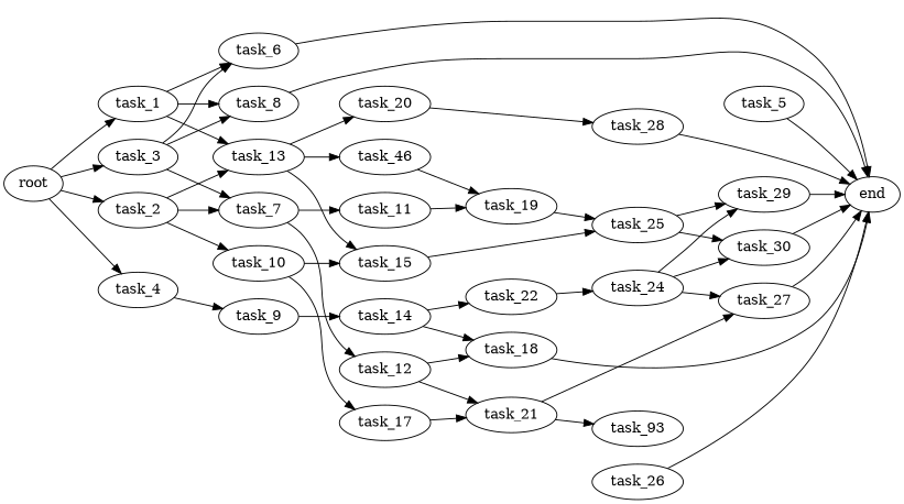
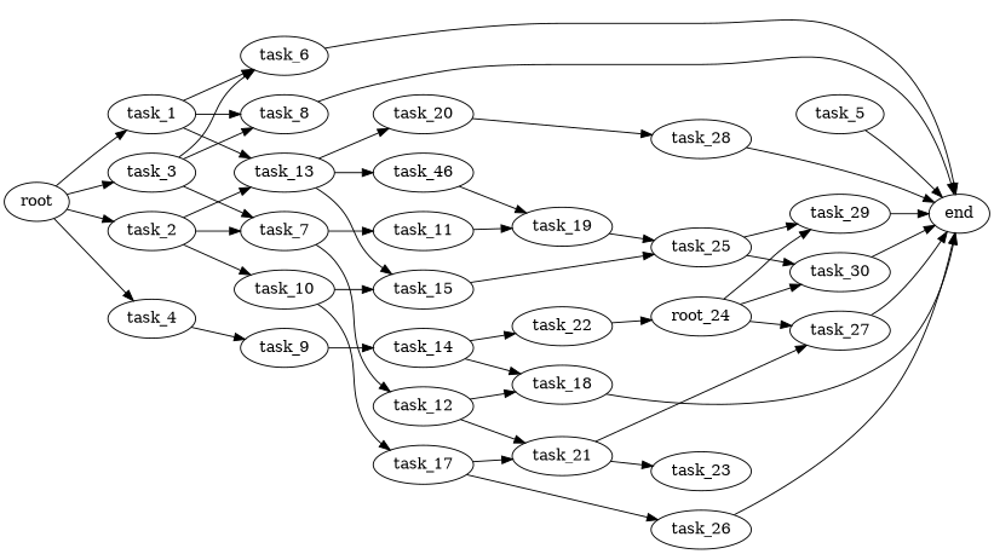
  digraph {
    rankdir=LR
    root
    task_1
    task_2
    task_3
    task_4
    task_6
    task_8
    task_13
    task_7
    task_10
    task_9
    task_5
    end
    task_15
    n15 [label=task_46]
    task_20
    task_11
    task_12
    task_17
    task_14
    task_19
    task_18
    task_21
    task_22
    task_25
    task_26
-   task_23 [label=task_93]
+   task_23
    task_27
    task_28
-   task_24
+   task_24 [label=root_24]
    task_30
    task_29
    root -> task_1
    root -> task_2
    root -> task_3
    root -> task_4
    task_1 -> task_6
    task_1 -> task_8
    task_1 -> task_13
    task_2 -> task_13
    task_2 -> task_7
    task_2 -> task_10
    task_3 -> task_6
    task_3 -> task_8
    task_3 -> task_7
    task_4 -> task_9
    task_6 -> end
    task_8 -> end
    task_13 -> task_15
    task_13 -> n15
    task_13 -> task_20
    task_7 -> task_11
    task_7 -> task_12
    task_10 -> task_15
    task_10 -> task_17
    task_9 -> task_14
    task_5 -> end
    task_15 -> task_25
    n15 -> task_19
    task_20 -> task_28
    task_11 -> task_19
    task_12 -> task_18
    task_12 -> task_21
    task_17 -> task_21
+   task_17 -> task_26
    task_14 -> task_18
    task_14 -> task_22
    task_19 -> task_25
    task_18 -> end
    task_21 -> task_23
    task_21 -> task_27
    task_22 -> task_24
    task_25 -> task_30
    task_25 -> task_29
    task_26 -> end
    task_27 -> end
    task_28 -> end
    task_24 -> task_27
    task_24 -> task_30
    task_24 -> task_29
    task_30 -> end
    task_29 -> end
  }
